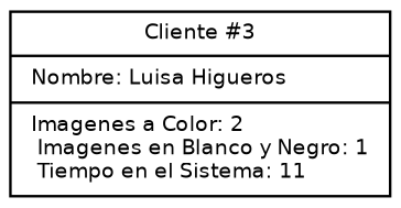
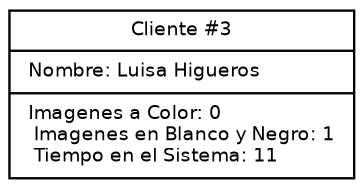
  digraph {
    fontname="Bitstream Vera Sans"
    fontsize=8
-   n1 [fontname="Bitstream Vera Sans" fontsize=8 label="{Cliente #3 | Nombre: Luisa Higueros\l| Imagenes a Color: 2\l Imagenes en Blanco y Negro: 1\l Tiempo en el Sistema: 11\l}" shape=record]
+   n1 [fontname="Bitstream Vera Sans" fontsize=8 label="{Cliente #3 | Nombre: Luisa Higueros\l| Imagenes a Color: 0\l Imagenes en Blanco y Negro: 1\l Tiempo en el Sistema: 11\l}" shape=record]
  }
